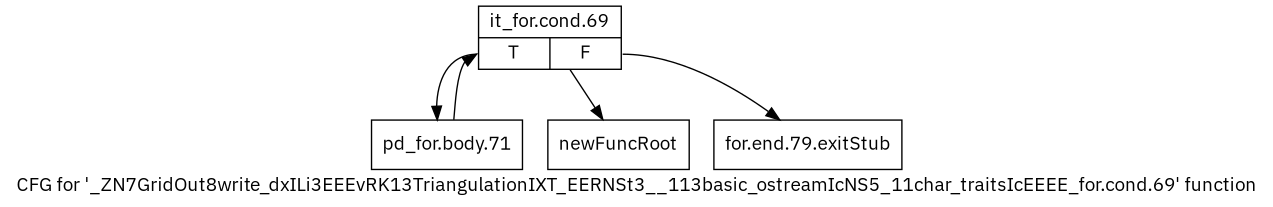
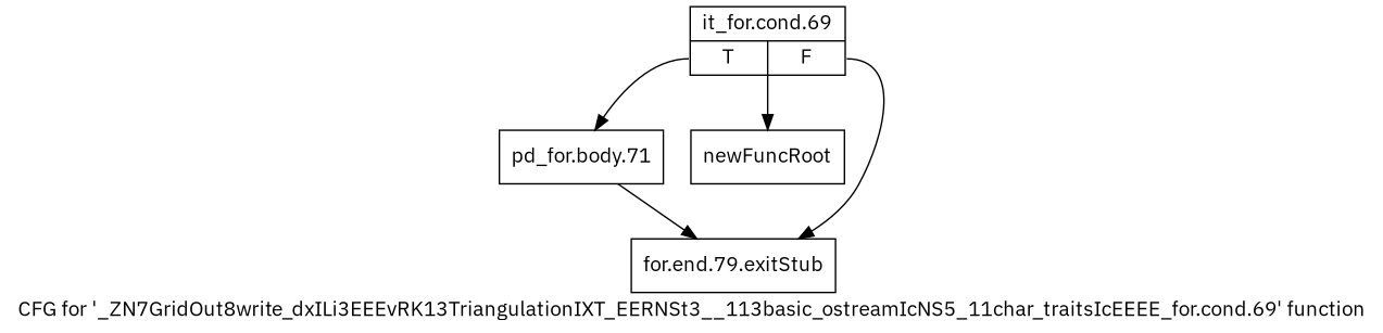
  digraph {
    fontname="IBM Plex Sans"
    label="CFG for '_ZN7GridOut8write_dxILi3EEEvRK13TriangulationIXT_EERNSt3__113basic_ostreamIcNS5_11char_traitsIcEEEE_for.cond.69' function"
    node [fontname="IBM Plex Sans" shape=record]
    edge [fontname="IBM Plex Sans"]
    n1 [label="{newFuncRoot}"]
    n2 [label="{it_for.cond.69|{<s0>T|<s1>F}}"]
    n3 [label="{for.end.79.exitStub}"]
    n4 [label="{pd_for.body.71}"]
    n2 -> n1
    n2 -> n3 [tailport=s1]
    n2 -> n4 [tailport=s0]
-   n4 -> n2
+   n4 -> n3
  }
